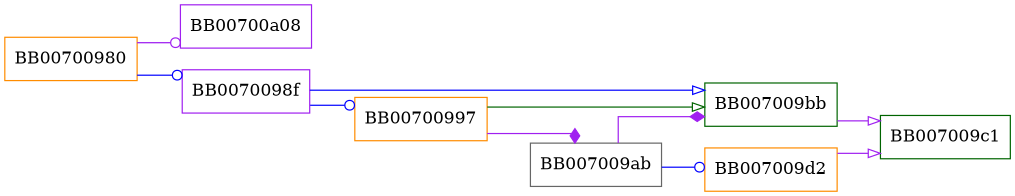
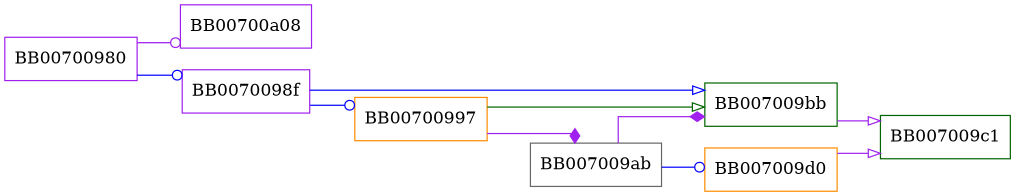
  digraph {
    rankdir=LR
    splines=ortho
    node [color=purple shape=box]
    edge [arrowhead=odot color=purple]
-   BB00700980 [color=darkorange]
+   BB00700980
    BB00700a08
    BB0070098f
    BB007009bb [color=darkgreen]
    BB00700997 [color=darkorange]
    BB007009c1 [color=darkgreen]
    BB007009ab [color=gray40]
-   BB007009d0 [color=darkorange label=BB007009d2]
+   BB007009d0 [color=darkorange]
    BB00700980 -> BB00700a08
    BB00700980 -> BB0070098f [color=blue]
    BB0070098f -> BB007009bb [arrowhead=onormal color=blue]
    BB0070098f -> BB00700997 [color=blue]
    BB007009bb -> BB007009c1 [arrowhead=onormal]
    BB00700997 -> BB007009bb [arrowhead=onormal color=darkgreen]
    BB00700997 -> BB007009ab [arrowhead=diamond]
    BB007009ab -> BB007009bb [arrowhead=diamond]
    BB007009ab -> BB007009d0 [color=blue]
    BB007009d0 -> BB007009c1 [arrowhead=onormal]
  }
